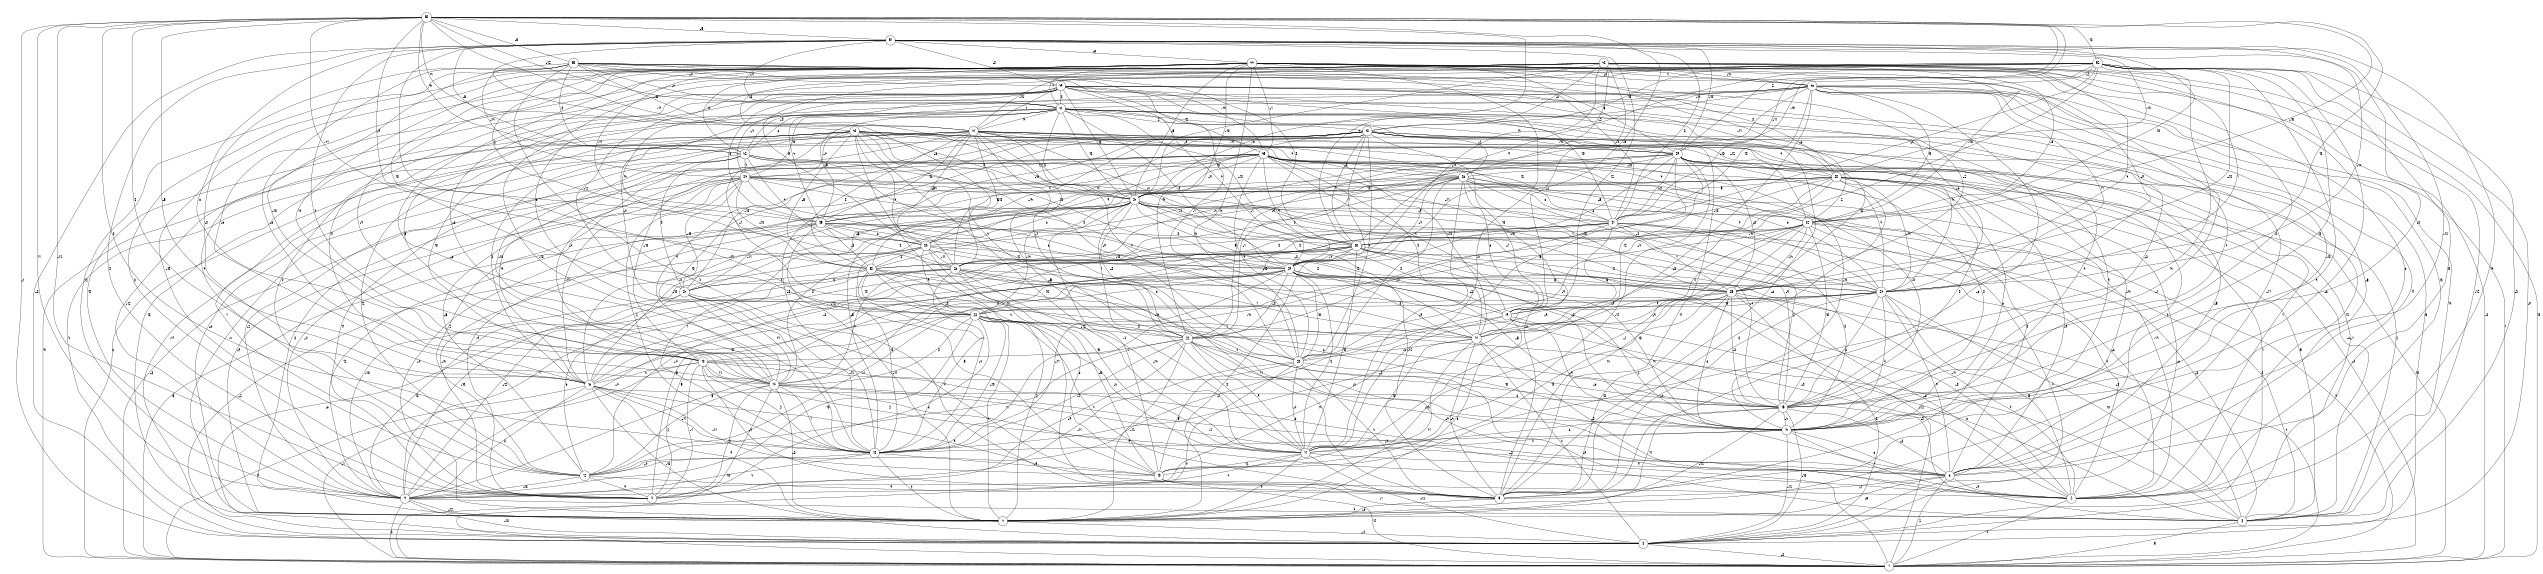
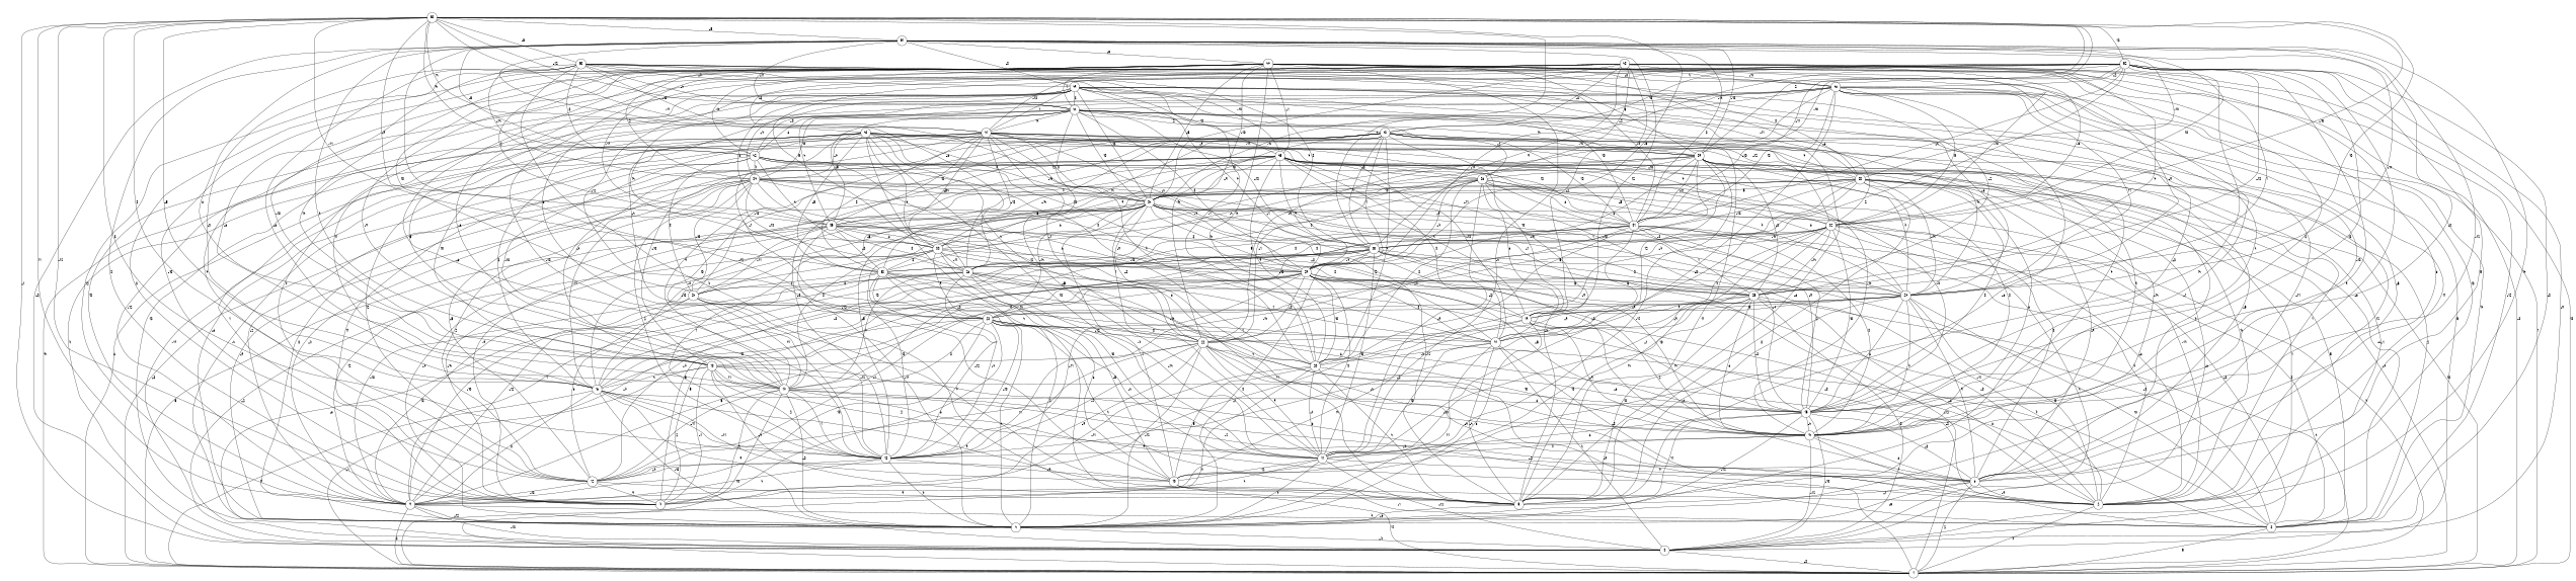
  graph {
    fontname="Patrick Hand"
    node [fontname="Patrick Hand" shape=circle]
    edge [fontname="Patrick Hand"]
    53
    3
    7
    9
    13
    16
    17
    25
    n9 [label=58]
    29
    30
    31
    32
    33
    34
    39
    40
    42
    44
    50
    51
    52
    1
    4
    8
    10
    12
    15
    2
    6
    5
    21
    14
    19
    23
    27
    24
    22
    20
    11
    18
    26
    36
    37
    41
    43
    35
    46
    49
    45
    38
    47
    48
    53 -- 3 [label=-1]
    53 -- 7 [label=-12]
    53 -- 9 [label=11]
    53 -- 13 [label=8]
    53 -- 16 [label=8]
    53 -- 17 [label=-5]
    53 -- 25 [label=10]
    53 -- n9 [label=-11]
    53 -- 29 [label=-5]
    53 -- 30 [label=4]
    53 -- 31 [label=-11]
    53 -- 32 [label=-10]
    53 -- 33 [label=-9]
    53 -- 34 [label=-11]
    53 -- 39 [label=2]
    53 -- 40 [label=14]
    53 -- 42 [label=14]
    53 -- 44 [label=-12]
    53 -- 50 [label=-5]
    53 -- 51 [label=-5]
    53 -- 52 [label=13]
    3 -- 1 [label=-3]
    9 -- 3 [label=-13]
    9 -- 1 [label=8]
    9 -- 4 [label=-12]
    9 -- 8 [label=7]
    13 -- 9 [label=4]
    13 -- 4 [label=7]
    13 -- 10 [label=-9]
    13 -- 12 [label=-7]
    16 -- 3 [label=-10]
    16 -- 9 [label=3]
    16 -- 13 [label=-11]
    16 -- 1 [label=9]
    16 -- 4 [label=9]
    16 -- 10 [label=-11]
    16 -- 15 [label=6]
    16 -- 2 [label=9]
    17 -- 7 [label=9]
    17 -- 13 [label=1]
    17 -- 1 [label=10]
    17 -- 4 [label=-3]
    17 -- 8 [label=-2]
    17 -- 12 [label=2]
    17 -- 2 [label=9]
    17 -- 6 [label=-2]
    25 -- 3 [label=3]
    25 -- 13 [label=-2]
    25 -- 1 [label=4]
    25 -- 10 [label=13]
    25 -- 15 [label=-3]
    25 -- 2 [label=-6]
    25 -- 5 [label=13]
    25 -- 21 [label=-9]
    25 -- 14 [label=6]
    25 -- 19 [label=9]
    n9 -- 9 [label=-10]
-   n9 -- 13 [label=5]
+   n9 -- 13 [label=-12]
    n9 -- 4 [label=2]
    n9 -- 10 [label=6]
    n9 -- 14 [label=6]
    n9 -- 23 [label=13]
    n9 -- 27 [label=-8]
    n9 -- 24 [label=7]
    n9 -- 22 [label=14]
    29 -- 7 [label=5]
    29 -- 9 [label=-7]
    29 -- 13 [label=-11]
    29 -- 25 [label=5]
    29 -- 12 [label=-1]
    29 -- 15 [label=-5]
    29 -- 2 [label=-8]
    29 -- 6 [label=2]
    29 -- 21 [label=8]
    29 -- 19 [label=-3]
    29 -- 23 [label=6]
    29 -- 22 [label=-3]
    29 -- 20 [label=10]
    29 -- 11 [label=3]
    30 -- 7 [label=5]
    30 -- 9 [label=1]
    30 -- 16 [label=-3]
    30 -- 29 [label=-7]
    30 -- 1 [label=-12]
    30 -- 4 [label=3]
    30 -- 8 [label=-3]
    30 -- 12 [label=-7]
    30 -- 2 [label=-11]
    30 -- 14 [label=10]
    30 -- 27 [label=3]
    30 -- 11 [label=10]
    30 -- 18 [label=11]
    31 -- 17 [label=-3]
    31 -- 25 [label=1]
    31 -- n9 [label=5]
    31 -- 30 [label=-14]
    31 -- 8 [label=-8]
    31 -- 15 [label=2]
    31 -- 2 [label=7]
    31 -- 21 [label=5]
    31 -- 14 [label=8]
    31 -- 22 [label=-7]
    31 -- 26 [label=3]
    32 -- 3 [label=4]
    32 -- 16 [label=-12]
    32 -- 25 [label=-14]
    32 -- n9 [label=3]
    32 -- 30 [label=-14]
    32 -- 1 [label=7]
    32 -- 8 [label=8]
    32 -- 15 [label=10]
    32 -- 5 [label=14]
    32 -- 21 [label=7]
    32 -- 20 [label=-9]
    32 -- 11 [label=-1]
    33 -- 3 [label=-2]
    33 -- 9 [label=-10]
    33 -- 13 [label=13]
    33 -- 25 [label=8]
    33 -- n9 [label=3]
    33 -- 29 [label=12]
    33 -- 5 [label=11]
    33 -- 23 [label=9]
    33 -- 11 [label=10]
    33 -- 26 [label=-11]
    34 -- 13 [label=1]
    34 -- 16 [label=-10]
    34 -- 17 [label=8]
    34 -- 25 [label=-1]
    34 -- 29 [label=14]
    34 -- 31 [label=-9]
    34 -- 33 [label=6]
    34 -- 4 [label=-7]
    34 -- 10 [label=-7]
    34 -- 15 [label=-7]
    34 -- 2 [label=-6]
    34 -- 5 [label=-12]
    34 -- 21 [label=12]
    34 -- 14 [label=-3]
    34 -- 23 [label=-14]
    34 -- 22 [label=-3]
    34 -- 11 [label=8]
    39 -- 3 [label=1]
    39 -- 25 [label=-8]
    39 -- n9 [label=-7]
    39 -- 29 [label=6]
    39 -- 31 [label=-11]
    39 -- 10 [label=-12]
    39 -- 6 [label=7]
    39 -- 21 [label=12]
    39 -- 14 [label=-14]
    39 -- 27 [label=7]
    39 -- 22 [label=-1]
    39 -- 20 [label=5]
    39 -- 26 [label=-4]
    39 -- 36 [label=-10]
    40 -- 3 [label=7]
    40 -- 7 [label=1]
    40 -- 17 [label=-10]
    40 -- n9 [label=-5]
    40 -- 29 [label=13]
    40 -- 31 [label=13]
    40 -- 34 [label=3]
    40 -- 39 [label=-9]
    40 -- 1 [label=14]
    40 -- 2 [label=1]
    40 -- 5 [label=4]
    40 -- 21 [label=-13]
    40 -- 14 [label=-14]
    40 -- 23 [label=-1]
    40 -- 22 [label=4]
    40 -- 11 [label=10]
    40 -- 18 [label=10]
    40 -- 26 [label=7]
    40 -- 37 [label=-7]
    42 -- 7 [label=11]
    42 -- 33 [label=4]
    42 -- 4 [label=-4]
    42 -- 8 [label=-6]
-   42 -- 16 [label=14]
+   42 -- 2 [label=14]
    42 -- 21 [label=-9]
    42 -- 27 [label=7]
    42 -- 24 [label=8]
    42 -- 20 [label=-13]
    42 -- 37 [label=7]
    44 -- 9 [label=-12]
    44 -- 29 [label=8]
    44 -- 30 [label=-13]
    44 -- 34 [label=10]
    44 -- 39 [label=14]
    44 -- 42 [label=6]
    44 -- 4 [label=13]
    44 -- 15 [label=-3]
    44 -- 6 [label=-11]
    44 -- 14 [label=7]
    44 -- 23 [label=-4]
    44 -- 27 [label=14]
    44 -- 11 [label=-5]
    44 -- 36 [label=-2]
    44 -- 37 [label=10]
    44 -- 41 [label=14]
    44 -- 43 [label=2]
    44 -- 35 [label=-5]
    50 -- 16 [label=-3]
    50 -- 17 [label=-6]
    50 -- 25 [label=-2]
    50 -- 30 [label=8]
    50 -- 31 [label=-3]
    50 -- 32 [label=-6]
    50 -- 42 [label=8]
    50 -- 44 [label=-4]
    50 -- 5 [label=7]
    50 -- 20 [label=-1]
    50 -- 18 [label=-10]
    50 -- 37 [label=-14]
    50 -- 41 [label=-10]
    50 -- 46 [label=-8]
    50 -- 49 [label=-7]
    50 -- 45 [label=-13]
    51 -- 3 [label=-3]
    51 -- 7 [label=3]
    51 -- 17 [label=7]
    51 -- 31 [label=3]
    51 -- 32 [label=10]
    51 -- 39 [label=-13]
    51 -- 42 [label=-5]
    51 -- 44 [label=-11]
    51 -- 10 [label=-12]
    51 -- 15 [label=-8]
    51 -- 2 [label=14]
    51 -- 14 [label=-12]
    51 -- 19 [label=12]
    51 -- 27 [label=-14]
    51 -- 18 [label=6]
    51 -- 26 [label=-6]
    51 -- 49 [label=-8]
    51 -- 38 [label=-13]
    51 -- 47 [label=-5]
    52 -- 3 [label=-9]
    52 -- 13 [label=-13]
    52 -- 17 [label=-6]
    52 -- 25 [label=-13]
    52 -- 30 [label=9]
    52 -- 31 [label=-4]
    52 -- 33 [label=5]
    52 -- 39 [label=-10]
    52 -- 4 [label=-6]
    52 -- 8 [label=-8]
    52 -- 10 [label=14]
    52 -- 12 [label=7]
    52 -- 15 [label=13]
    52 -- 6 [label=5]
    52 -- 5 [label=9]
    52 -- 21 [label=2]
    52 -- 23 [label=-12]
    52 -- 41 [label=-13]
    52 -- 43 [label=10]
    52 -- 46 [label=-2]
    4 -- 3 [label=-7]
    8 -- 1 [label=5]
    10 -- 1 [label=12]
    10 -- 8 [label=-1]
    12 -- 7 [label=9]
    12 -- 9 [label=-13]
    12 -- 5 [label=9]
    15 -- 3 [label=-10]
    15 -- 4 [label=-12]
    15 -- 6 [label=-8]
    15 -- 5 [label=11]
    15 -- 14 [label=-4]
    15 -- 11 [label=6]
    2 -- 1 [label=7]
    6 -- 1 [label=2]
    6 -- 4 [label=-5]
    6 -- 2 [label=-9]
    6 -- 5 [label=-1]
    5 -- 4 [label=-6]
    21 -- 3 [label=4]
    21 -- 4 [label=11]
    21 -- 2 [label=-8]
    21 -- 5 [label=-4]
    21 -- 20 [label=-4]
    21 -- 11 [label=10]
    14 -- 3 [label=-12]
    14 -- 13 [label=-7]
    14 -- 2 [label=1]
    14 -- 6 [label=6]
    14 -- 11 [label=7]
    19 -- 7 [label=14]
    19 -- 4 [label=6]
    19 -- 8 [label=6]
    19 -- 12 [label=-1]
    19 -- 15 [label=14]
    19 -- 14 [label=-9]
    23 -- 7 [label=6]
    23 -- 9 [label=10]
    23 -- 13 [label=-13]
    23 -- 16 [label=13]
    23 -- 17 [label=3]
    23 -- 4 [label=4]
    23 -- 8 [label=-3]
    23 -- 5 [label=4]
    23 -- 21 [label=1]
    23 -- 22 [label=-12]
    23 -- 11 [label=-4]
    27 -- 9 [label=5]
    27 -- 8 [label=13]
    27 -- 15 [label=6]
    27 -- 2 [label=5]
    27 -- 6 [label=9]
    27 -- 5 [label=-4]
    27 -- 14 [label=7]
    27 -- 19 [label=5]
    27 -- 23 [label=-9]
    27 -- 22 [label=-9]
    24 -- 9 [label=13]
    24 -- 13 [label=-12]
    24 -- 17 [label=12]
    24 -- 8 [label=7]
    24 -- 10 [label=7]
    24 -- 12 [label=6]
    22 -- 7 [label=-9]
    22 -- 13 [label=-2]
    22 -- 1 [label=-9]
    22 -- 4 [label=-12]
    22 -- 12 [label=11]
    22 -- 2 [label=-4]
    22 -- 6 [label=-13]
    22 -- 14 [label=-4]
    22 -- 11 [label=9]
    22 -- 18 [label=1]
    20 -- 9 [label=-11]
    20 -- 1 [label=7]
    20 -- 10 [label=5]
    20 -- 15 [label=-6]
    20 -- 5 [label=4]
    20 -- 11 [label=-4]
    11 -- 3 [label=-12]
    11 -- 9 [label=4]
    11 -- 4 [label=7]
    11 -- 10 [label=12]
    11 -- 6 [label=7]
    18 -- 7 [label=-1]
    18 -- 13 [label=2]
    18 -- 16 [label=4]
    18 -- 17 [label=11]
    18 -- 1 [label=-1]
    18 -- 15 [label=10]
    18 -- 6 [label=6]
    18 -- 5 [label=-7]
    18 -- 11 [label=2]
    26 -- 3 [label=-6]
    26 -- 9 [label=-12]
    26 -- 13 [label=-7]
    26 -- 17 [label=7]
    26 -- 10 [label=-5]
    26 -- 2 [label=-8]
    26 -- 21 [label=1]
    26 -- 14 [label=4]
    26 -- 24 [label=3]
    26 -- 20 [label=-14]
    26 -- 11 [label=-14]
    36 -- 13 [label=-5]
    36 -- 25 [label=-10]
    36 -- 29 [label=-7]
    36 -- 31 [label=6]
    36 -- 32 [label=-5]
    36 -- 33 [label=-1]
    36 -- 34 [label=13]
    36 -- 2 [label=-12]
    36 -- 6 [label=8]
    36 -- 19 [label=6]
    36 -- 27 [label=-3]
    36 -- 20 [label=8]
    36 -- 11 [label=-9]
    36 -- 26 [label=3]
-   36 -- 35 [label=5]
+   34 -- 35 [label=5]
    37 -- 9 [label=-7]
    37 -- 13 [label=2]
    37 -- 16 [label=-12]
    37 -- 29 [label=3]
    37 -- 31 [label=-11]
    37 -- 34 [label=-3]
    37 -- 1 [label=-8]
    37 -- 4 [label=-9]
    37 -- 12 [label=2]
    37 -- 15 [label=-9]
    37 -- 27 [label=1]
    37 -- 24 [label=-10]
    37 -- 20 [label=1]
    37 -- 26 [label=-13]
    41 -- 3 [label=-12]
    41 -- n9 [label=8]
    41 -- 30 [label=-4]
    41 -- 32 [label=7]
    41 -- 33 [label=-14]
    41 -- 34 [label=3]
    41 -- 39 [label=-12]
    41 -- 1 [label=6]
    41 -- 4 [label=-6]
    41 -- 12 [label=12]
    41 -- 2 [label=12]
    41 -- 14 [label=9]
    41 -- 22 [label=-1]
    41 -- 20 [label=7]
    41 -- 18 [label=-4]
    41 -- 26 [label=-13]
    41 -- 36 [label=7]
    41 -- 35 [label=13]
    41 -- 38 [label=-10]
    43 -- 3 [label=-1]
    43 -- 13 [label=-8]
    43 -- 16 [label=8]
    43 -- 17 [label=9]
    43 -- n9 [label=-14]
    43 -- 29 [label=1]
    43 -- 30 [label=4]
-   43 -- 25 [label=13]
+   43 -- 31 [label=13]
    43 -- 33 [label=14]
    43 -- 34 [label=10]
    43 -- 39 [label=-14]
    43 -- 6 [label=-5]
    43 -- 5 [label=11]
    43 -- 19 [label=10]
    43 -- 24 [label=-13]
    43 -- 20 [label=4]
    43 -- 18 [label=-10]
    43 -- 35 [label=-14]
    43 -- 38 [label=7]
    35 -- 7 [label=-14]
    35 -- 9 [label=12]
    35 -- 25 [label=-8]
    35 -- n9 [label=-3]
    35 -- 29 [label=6]
    35 -- 30 [label=8]
    35 -- 33 [label=6]
    35 -- 1 [label=5]
    35 -- 4 [label=-11]
    35 -- 19 [label=-10]
    35 -- 24 [label=-11]
    35 -- 26 [label=8]
    46 -- 3 [label=5]
    46 -- n9 [label=14]
    46 -- 31 [label=13]
    46 -- 32 [label=5]
    46 -- 34 [label=-14]
    46 -- 42 [label=-3]
    46 -- 44 [label=-14]
    46 -- 1 [label=1]
    46 -- 8 [label=14]
    46 -- 15 [label=4]
    46 -- 6 [label=-5]
    46 -- 5 [label=-6]
    46 -- 27 [label=11]
    46 -- 22 [label=-9]
    46 -- 11 [label=-3]
    46 -- 35 [label=4]
    49 -- 9 [label=13]
    49 -- 16 [label=11]
    49 -- 17 [label=5]
    49 -- 29 [label=7]
    49 -- 31 [label=10]
    49 -- 32 [label=-12]
    49 -- 34 [label=10]
    49 -- 44 [label=8]
    49 -- 12 [label=7]
    49 -- 2 [label=11]
    49 -- 5 [label=-6]
    49 -- 14 [label=-13]
    49 -- 23 [label=6]
    49 -- 27 [label=-6]
    49 -- 37 [label=-7]
    49 -- 41 [label=1]
    49 -- 35 [label=6]
    49 -- 45 [label=12]
    49 -- 38 [label=-11]
    45 -- 9 [label=-2]
    45 -- 17 [label=10]
    45 -- 29 [label=9]
    45 -- 33 [label=9]
    45 -- 34 [label=-9]
    45 -- 1 [label=-7]
    45 -- 4 [label=3]
    45 -- 8 [label=2]
    45 -- 12 [label=-5]
    45 -- 15 [label=-3]
    45 -- 5 [label=-4]
    45 -- 21 [label=3]
    45 -- 14 [label=8]
    45 -- 19 [label=4]
    45 -- 27 [label=6]
    45 -- 20 [label=9]
    45 -- 36 [label=-3]
    45 -- 37 [label=12]
    45 -- 35 [label=7]
    38 -- 3 [label=-6]
    38 -- 7 [label=-9]
    38 -- 13 [label=-14]
    38 -- 16 [label=-8]
    38 -- 30 [label=-13]
    38 -- 34 [label=5]
    38 -- 1 [label=10]
    38 -- 8 [label=5]
    38 -- 15 [label=8]
    38 -- 6 [label=-9]
    38 -- 5 [label=8]
    38 -- 14 [label=6]
    38 -- 23 [label=-7]
    38 -- 27 [label=-14]
    38 -- 24 [label=-5]
    47 -- 7 [label=3]
    47 -- 9 [label=12]
    47 -- 32 [label=-10]
    47 -- 34 [label=-5]
    47 -- 39 [label=5]
    47 -- 42 [label=14]
    47 -- 44 [label=1]
    47 -- 1 [label=-3]
    47 -- 4 [label=-1]
    47 -- 12 [label=-10]
    47 -- 15 [label=8]
    47 -- 6 [label=6]
    47 -- 27 [label=-9]
    47 -- 22 [label=14]
    47 -- 20 [label=14]
    47 -- 11 [label=-4]
    47 -- 18 [label=14]
+   47 -- 37 [label=2]
    47 -- 35 [label=2]
    47 -- 46 [label=4]
    47 -- 45 [label=-1]
    47 -- 38 [label=8]
    48 -- 13 [label=-6]
    48 -- 16 [label=-6]
    48 -- 17 [label=-9]
    48 -- 25 [label=7]
    48 -- 29 [label=-14]
    48 -- 32 [label=-5]
    48 -- 34 [label=-10]
    48 -- 1 [label=13]
    48 -- 8 [label=-12]
    48 -- 2 [label=13]
    48 -- 19 [label=-2]
    48 -- 27 [label=1]
    48 -- 24 [label=10]
    48 -- 36 [label=-2]
    48 -- 41 [label=-8]
    48 -- 43 [label=-6]
    48 -- 35 [label=-12]
    48 -- 46 [label=-14]
  }
